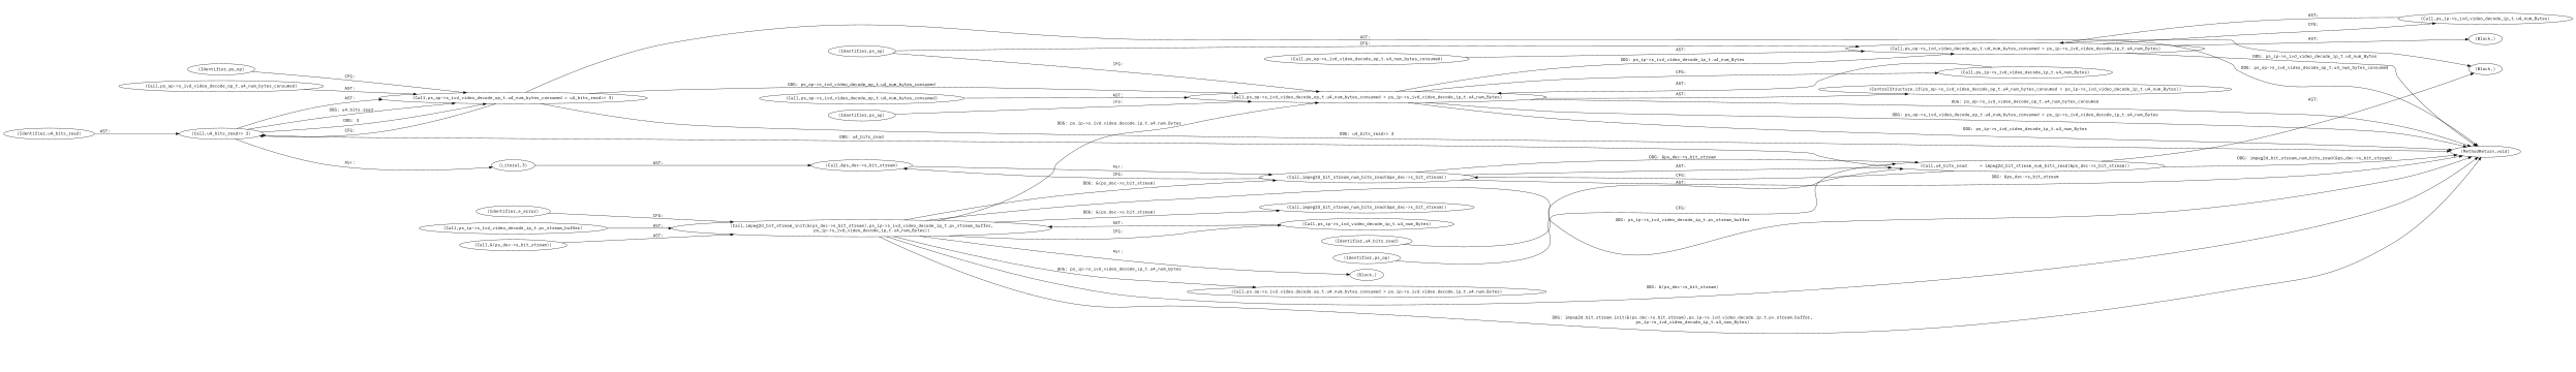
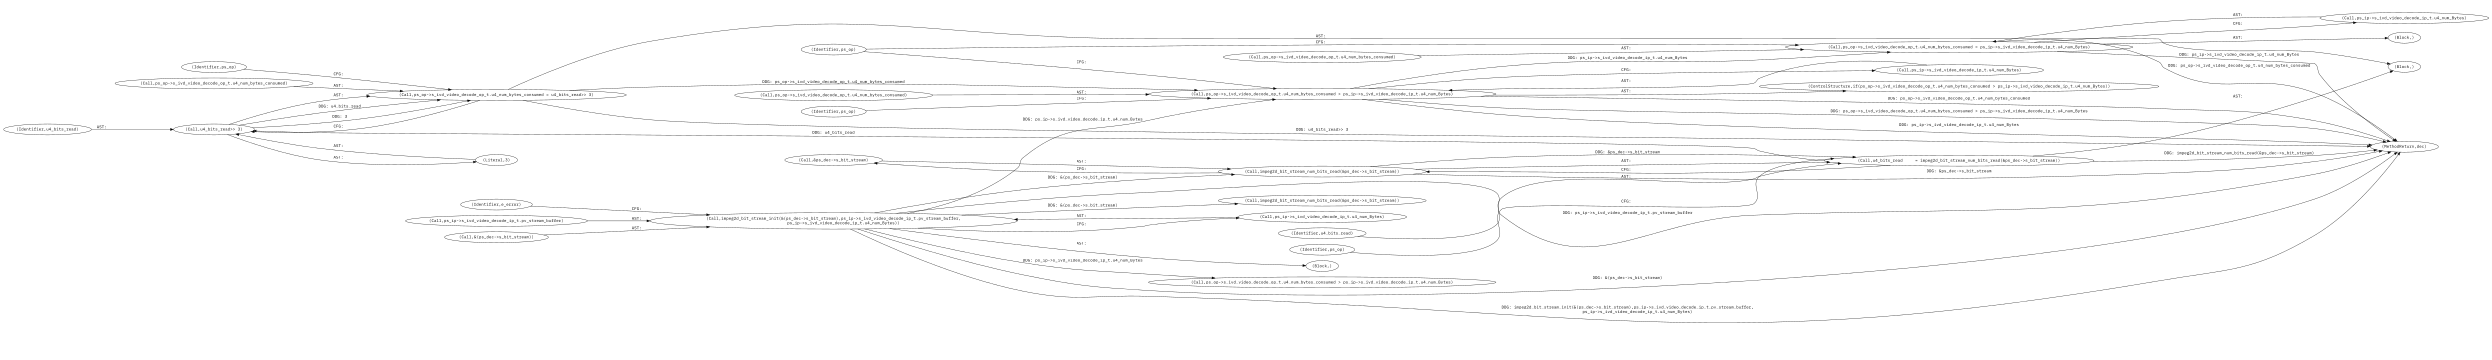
  digraph {
    fontname="IBM Plex Mono"
    rankdir=LR
    node [fontname="IBM Plex Mono"]
    edge [fontname="IBM Plex Mono"]
    n1 [label="(Call,u4_bits_read>> 3)"]
    n2 [label="(Call,ps_op->s_ivd_video_decode_op_t.u4_num_bytes_consumed = u4_bits_read>> 3)"]
    n3 [label="(Literal,3)"]
-   n4 [label="(MethodReturn,void)"]
+   n4 [label="(MethodReturn,dec)"]
    n5 [label="(Block,)"]
    n6 [label="(Call,ps_op->s_ivd_video_decode_op_t.u4_num_bytes_consumed > ps_ip->s_ivd_video_decode_ip_t.u4_num_Bytes)"]
    n7 [label="(Call,u4_bits_read     = impeg2d_bit_stream_num_bits_read(&ps_dec->s_bit_stream))"]
    n8 [label="(Call,impeg2d_bit_stream_num_bits_read(&ps_dec->s_bit_stream))"]
    n9 [label="(Call,&ps_dec->s_bit_stream)"]
    n10 [label="(Call,impeg2d_bit_stream_init(&(ps_dec->s_bit_stream),ps_ip->s_ivd_video_decode_ip_t.pv_stream_buffer,\n        ps_ip->s_ivd_video_decode_ip_t.u4_num_Bytes))"]
    n11 [label="(Block,)"]
    n12 [label="(Call,ps_op->s_ivd_video_decode_op_t.u4_num_bytes_consumed > ps_ip->s_ivd_video_decode_ip_t.u4_num_Bytes)"]
    n13 [label="(Call,impeg2d_bit_stream_num_bits_read(&ps_dec->s_bit_stream))"]
    n14 [label="(Call,ps_ip->s_ivd_video_decode_ip_t.u4_num_Bytes)"]
    n15 [label="(Call,ps_op->s_ivd_video_decode_op_t.u4_num_bytes_consumed = ps_ip->s_ivd_video_decode_ip_t.u4_num_Bytes)"]
    n16 [label="(Call,ps_ip->s_ivd_video_decode_ip_t.u4_num_Bytes)"]
    n17 [label="(ControlStructure,if(ps_op->s_ivd_video_decode_op_t.u4_num_bytes_consumed > ps_ip->s_ivd_video_decode_ip_t.u4_num_Bytes))"]
    n18 [label="(Call,ps_ip->s_ivd_video_decode_ip_t.u4_num_Bytes)"]
    n19 [label="(Block,)"]
    n20 [label="(Identifier,ps_op)"]
    n21 [label="(Call,ps_ip->s_ivd_video_decode_ip_t.pv_stream_buffer)"]
    n22 [label="(Call,ps_op->s_ivd_video_decode_op_t.u4_num_bytes_consumed)"]
    n23 [label="(Identifier,ps_op)"]
    n24 [label="(Call,ps_op->s_ivd_video_decode_op_t.u4_num_bytes_consumed)"]
    n25 [label="(Identifier,u4_bits_read)"]
    n26 [label="(Call,&(ps_dec->s_bit_stream))"]
    n27 [label="(Identifier,u4_bits_read)"]
    n28 [label="(Identifier,ps_op)"]
    n29 [label="(Identifier,ps_op)"]
    n30 [label="(Call,ps_op->s_ivd_video_decode_op_t.u4_num_bytes_consumed)"]
    n31 [label="(Identifier,e_error)"]
    n1 -> n2 [label="AST: "]
    n1 -> n2 [label="DDG: u4_bits_read"]
    n1 -> n2 [label="DDG: 3"]
    n1 -> n3 [label="AST: "]
    n2 -> n1 [label="CFG: "]
    n2 -> n4 [label="DDG: u4_bits_read>> 3"]
    n2 -> n5 [label="AST: "]
    n2 -> n6 [label="DDG: ps_op->s_ivd_video_decode_op_t.u4_num_bytes_consumed"]
-   n3 -> n9 [label="AST: "]
+   n3 -> n1 [label="AST: "]
    n6 -> n4 [label="DDG: ps_op->s_ivd_video_decode_op_t.u4_num_bytes_consumed > ps_ip->s_ivd_video_decode_ip_t.u4_num_Bytes"]
    n6 -> n4 [label="DDG: ps_ip->s_ivd_video_decode_ip_t.u4_num_Bytes"]
    n6 -> n4 [label="DDG: ps_op->s_ivd_video_decode_op_t.u4_num_bytes_consumed"]
    n6 -> n15 [label="DDG: ps_ip->s_ivd_video_decode_ip_t.u4_num_Bytes"]
    n6 -> n16 [label="CFG: "]
    n6 -> n17 [label="AST: "]
    n7 -> n1 [label="DDG: u4_bits_read"]
    n7 -> n4 [label="DDG: impeg2d_bit_stream_num_bits_read(&ps_dec->s_bit_stream)"]
    n7 -> n5 [label="AST: "]
    n7 -> n8 [label="CFG: "]
    n8 -> n4 [label="DDG: &ps_dec->s_bit_stream"]
    n8 -> n7 [label="AST: "]
    n8 -> n7 [label="DDG: &ps_dec->s_bit_stream"]
    n8 -> n9 [label="CFG: "]
    n9 -> n8 [label="AST: "]
    n10 -> n4 [label="DDG: ps_ip->s_ivd_video_decode_ip_t.pv_stream_buffer"]
    n10 -> n4 [label="DDG: &(ps_dec->s_bit_stream)"]
    n10 -> n4 [label="DDG: impeg2d_bit_stream_init(&(ps_dec->s_bit_stream),ps_ip->s_ivd_video_decode_ip_t.pv_stream_buffer,\n        ps_ip->s_ivd_video_decode_ip_t.u4_num_Bytes)"]
    n10 -> n6 [label="DDG: ps_ip->s_ivd_video_decode_ip_t.u4_num_Bytes"]
    n10 -> n8 [label="DDG: &(ps_dec->s_bit_stream)"]
    n10 -> n11 [label="AST: "]
    n10 -> n12 [label="DDG: ps_ip->s_ivd_video_decode_ip_t.u4_num_Bytes"]
    n10 -> n13 [label="DDG: &(ps_dec->s_bit_stream)"]
    n10 -> n14 [label="CFG: "]
    n14 -> n10 [label="AST: "]
    n15 -> n4 [label="DDG: ps_op->s_ivd_video_decode_op_t.u4_num_bytes_consumed"]
    n15 -> n4 [label="DDG: ps_ip->s_ivd_video_decode_ip_t.u4_num_Bytes"]
    n15 -> n18 [label="CFG: "]
    n15 -> n19 [label="AST: "]
    n16 -> n6 [label="AST: "]
    n18 -> n15 [label="AST: "]
    n20 -> n2 [label="CFG: "]
    n21 -> n10 [label="AST: "]
    n22 -> n6 [label="AST: "]
    n23 -> n6 [label="CFG: "]
    n23 -> n15 [label="CFG: "]
    n24 -> n2 [label="AST: "]
    n25 -> n1 [label="AST: "]
    n26 -> n10 [label="AST: "]
    n27 -> n7 [label="AST: "]
    n28 -> n6 [label="CFG: "]
    n29 -> n7 [label="CFG: "]
    n30 -> n15 [label="AST: "]
    n31 -> n10 [label="CFG: "]
  }
